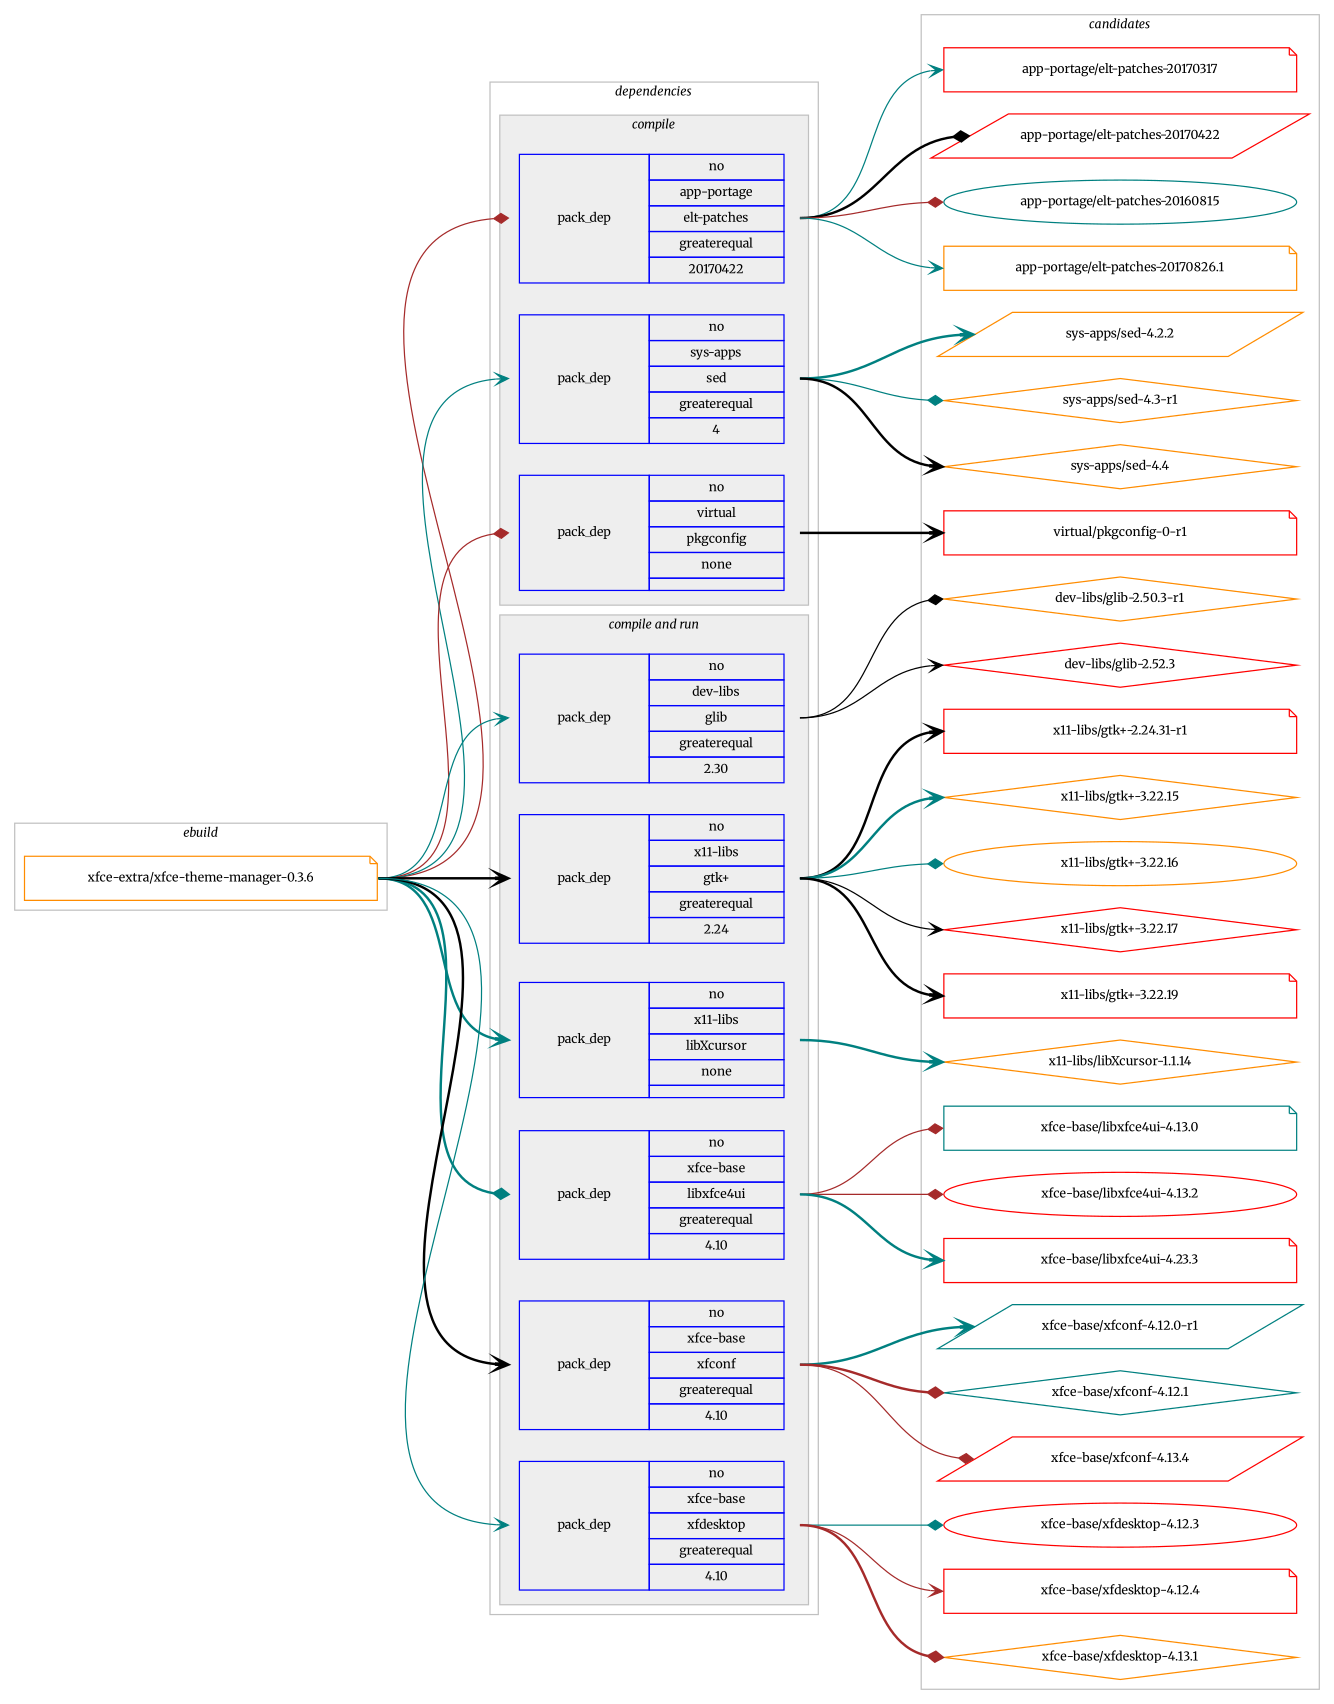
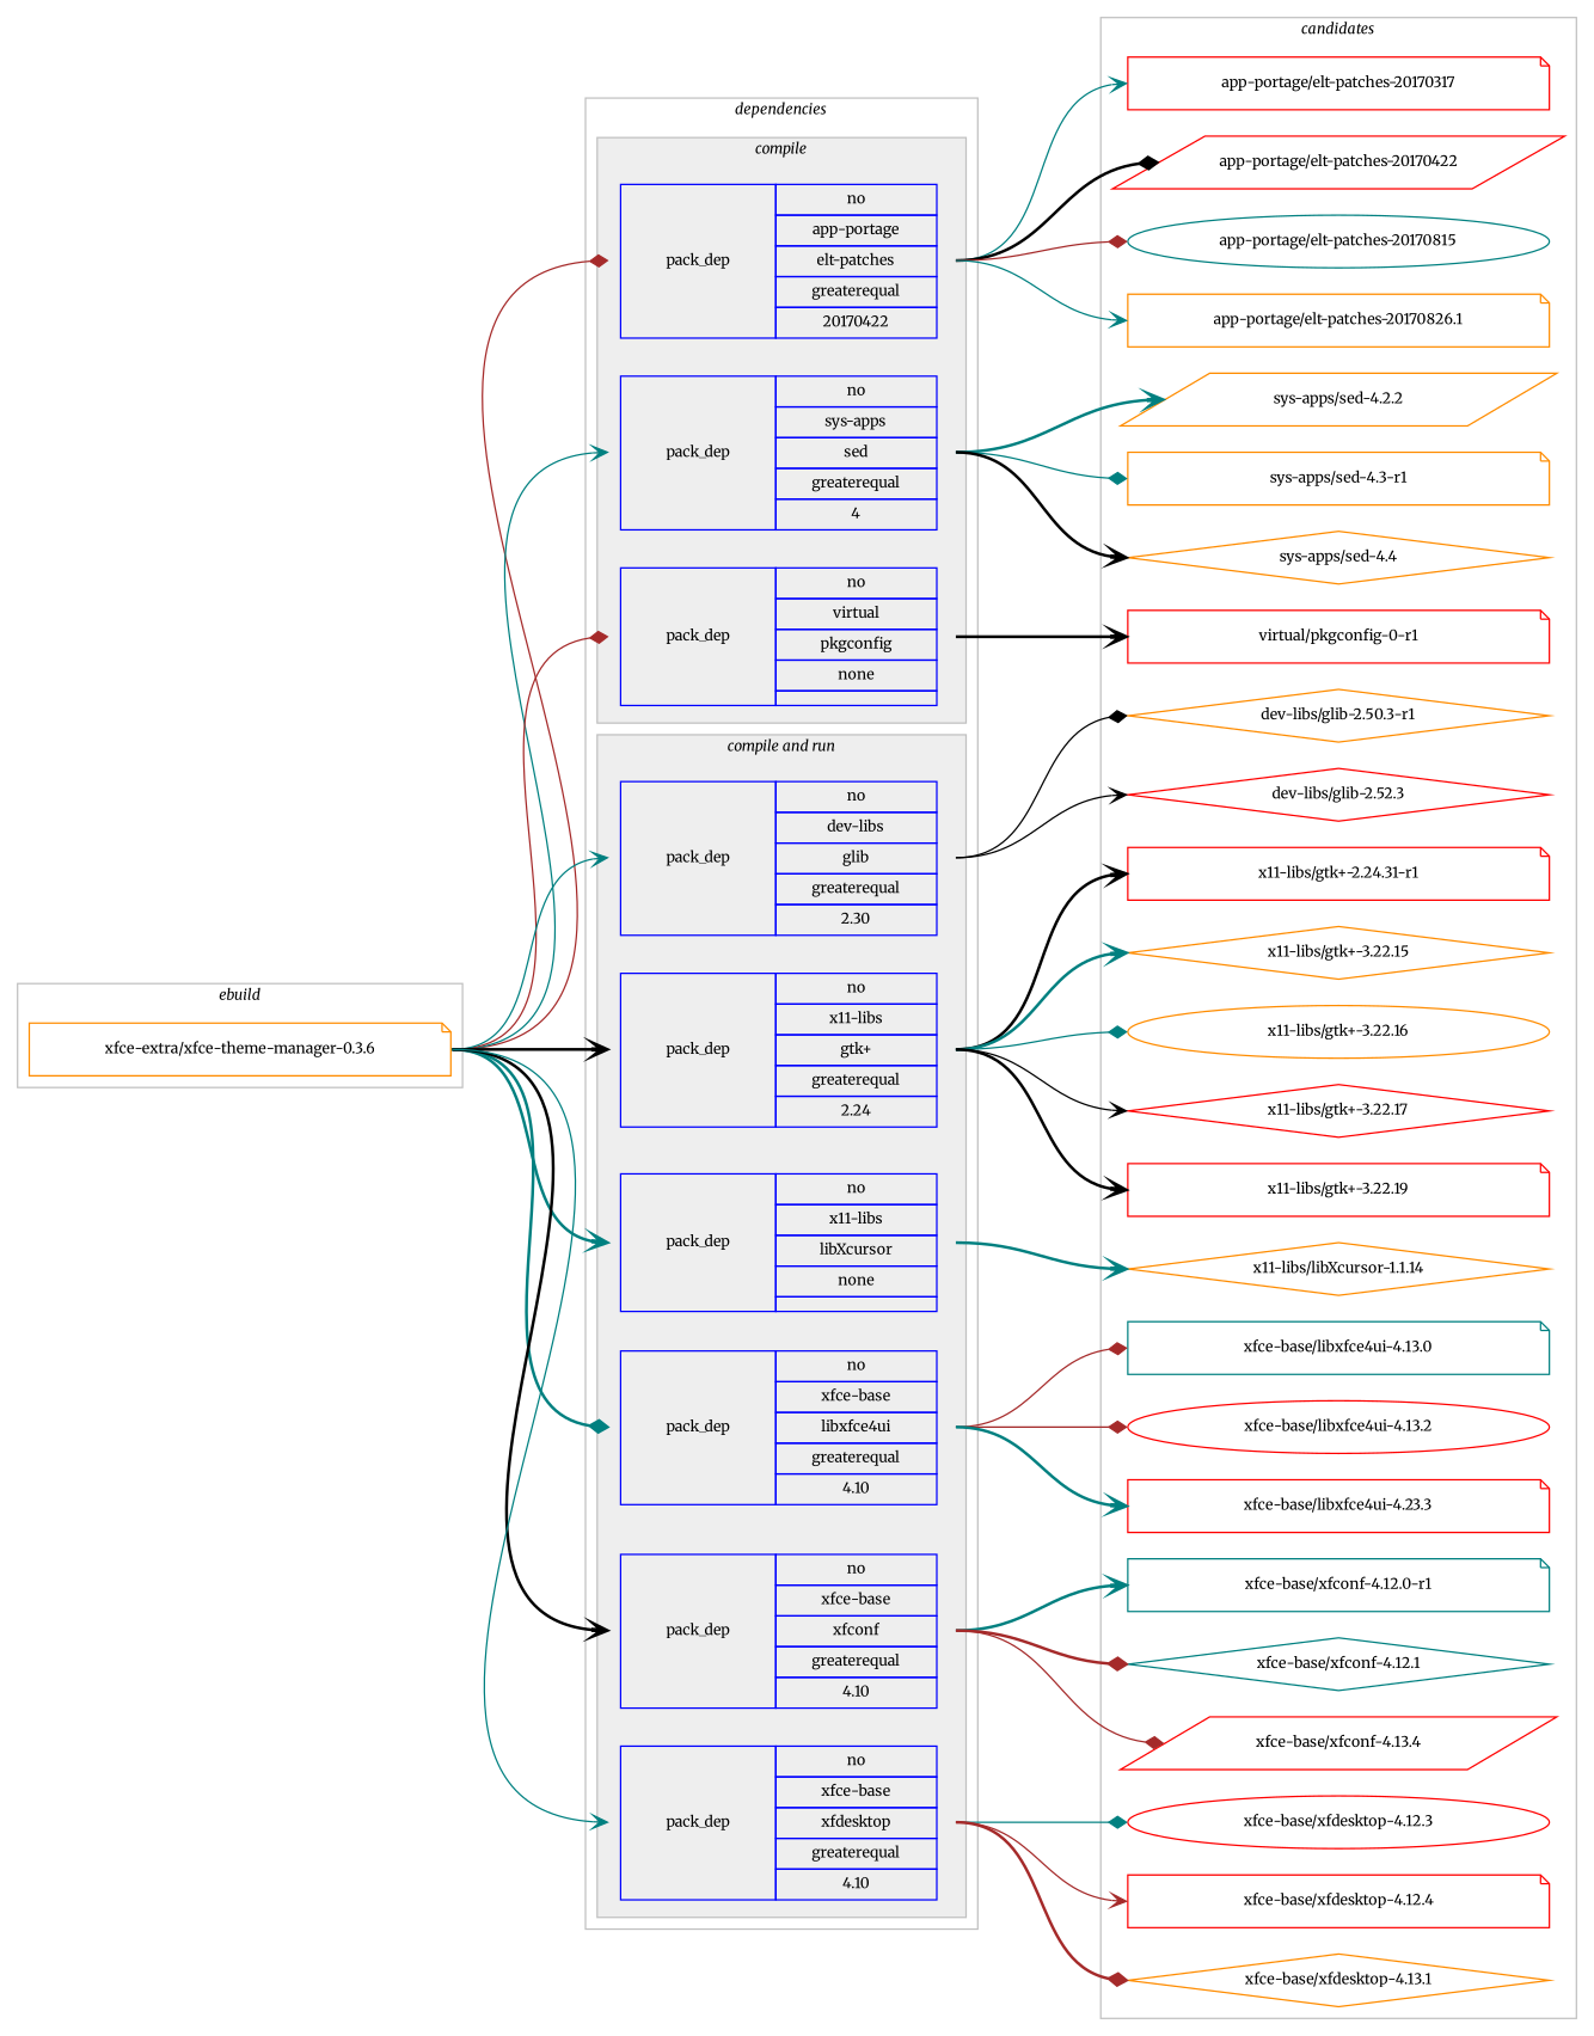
  digraph {
    compound=true
    concentrate=true
    fontname=Merriweather
    fontsize=10
    newrank=true
    rankdir=LR
    ranksep=1.5
    node [color=red fontname=Merriweather fontsize=10 shape=note]
    edge [arrowhead=vee color=teal fontname=Merriweather headport=w style=solid tailport=e weight=100]
    n1 [color=darkorange label="xfce-extra/xfce-theme-manager-0.3.6" width=4]
    n2 [color=blue label=<<TABLE BORDER="0" CELLBORDER="1" CELLSPACING="0" CELLPADDING="4" WIDTH="220"><TR><TD ROWSPAN="6" CELLPADDING="30">pack_dep</TD></TR><TR><TD WIDTH="110">no</TD></TR><TR><TD>app-portage</TD></TR><TR><TD>elt-patches</TD></TR><TR><TD>greaterequal</TD></TR><TR><TD>20170422</TD></TR></TABLE>> shape=none]
    n3 [color=blue label=<<TABLE BORDER="0" CELLBORDER="1" CELLSPACING="0" CELLPADDING="4" WIDTH="220"><TR><TD ROWSPAN="6" CELLPADDING="30">pack_dep</TD></TR><TR><TD WIDTH="110">no</TD></TR><TR><TD>sys-apps</TD></TR><TR><TD>sed</TD></TR><TR><TD>greaterequal</TD></TR><TR><TD>4</TD></TR></TABLE>> shape=none]
    n4 [color=blue label=<<TABLE BORDER="0" CELLBORDER="1" CELLSPACING="0" CELLPADDING="4" WIDTH="220"><TR><TD ROWSPAN="6" CELLPADDING="30">pack_dep</TD></TR><TR><TD WIDTH="110">no</TD></TR><TR><TD>virtual</TD></TR><TR><TD>pkgconfig</TD></TR><TR><TD>none</TD></TR><TR><TD></TD></TR></TABLE>> shape=none]
    n5 [color=blue label=<<TABLE BORDER="0" CELLBORDER="1" CELLSPACING="0" CELLPADDING="4" WIDTH="220"><TR><TD ROWSPAN="6" CELLPADDING="30">pack_dep</TD></TR><TR><TD WIDTH="110">no</TD></TR><TR><TD>dev-libs</TD></TR><TR><TD>glib</TD></TR><TR><TD>greaterequal</TD></TR><TR><TD>2.30</TD></TR></TABLE>> shape=none]
    n6 [color=blue label=<<TABLE BORDER="0" CELLBORDER="1" CELLSPACING="0" CELLPADDING="4" WIDTH="220"><TR><TD ROWSPAN="6" CELLPADDING="30">pack_dep</TD></TR><TR><TD WIDTH="110">no</TD></TR><TR><TD>x11-libs</TD></TR><TR><TD>gtk+</TD></TR><TR><TD>greaterequal</TD></TR><TR><TD>2.24</TD></TR></TABLE>> shape=none]
    n7 [color=blue label=<<TABLE BORDER="0" CELLBORDER="1" CELLSPACING="0" CELLPADDING="4" WIDTH="220"><TR><TD ROWSPAN="6" CELLPADDING="30">pack_dep</TD></TR><TR><TD WIDTH="110">no</TD></TR><TR><TD>x11-libs</TD></TR><TR><TD>libXcursor</TD></TR><TR><TD>none</TD></TR><TR><TD></TD></TR></TABLE>> shape=none]
    n8 [color=blue label=<<TABLE BORDER="0" CELLBORDER="1" CELLSPACING="0" CELLPADDING="4" WIDTH="220"><TR><TD ROWSPAN="6" CELLPADDING="30">pack_dep</TD></TR><TR><TD WIDTH="110">no</TD></TR><TR><TD>xfce-base</TD></TR><TR><TD>libxfce4ui</TD></TR><TR><TD>greaterequal</TD></TR><TR><TD>4.10</TD></TR></TABLE>> shape=none]
    n9 [color=blue label=<<TABLE BORDER="0" CELLBORDER="1" CELLSPACING="0" CELLPADDING="4" WIDTH="220"><TR><TD ROWSPAN="6" CELLPADDING="30">pack_dep</TD></TR><TR><TD WIDTH="110">no</TD></TR><TR><TD>xfce-base</TD></TR><TR><TD>xfconf</TD></TR><TR><TD>greaterequal</TD></TR><TR><TD>4.10</TD></TR></TABLE>> shape=none]
    n10 [color=blue label=<<TABLE BORDER="0" CELLBORDER="1" CELLSPACING="0" CELLPADDING="4" WIDTH="220"><TR><TD ROWSPAN="6" CELLPADDING="30">pack_dep</TD></TR><TR><TD WIDTH="110">no</TD></TR><TR><TD>xfce-base</TD></TR><TR><TD>xfdesktop</TD></TR><TR><TD>greaterequal</TD></TR><TR><TD>4.10</TD></TR></TABLE>> shape=none]
    n11 [label="app-portage/elt-patches-20170317" width=4]
    n12 [label="app-portage/elt-patches-20170422" shape=parallelogram width=4]
-   n13 [color=teal label="app-portage/elt-patches-20160815" shape=ellipse width=4]
+   n13 [color=teal label="app-portage/elt-patches-20170815" shape=ellipse width=4]
    n14 [color=darkorange label="app-portage/elt-patches-20170826.1" width=4]
    n15 [color=darkorange label="sys-apps/sed-4.2.2" shape=parallelogram width=4]
-   n16 [color=darkorange label="sys-apps/sed-4.3-r1" shape=diamond width=4]
+   n16 [color=darkorange label="sys-apps/sed-4.3-r1" width=4]
    n17 [color=darkorange label="sys-apps/sed-4.4" shape=diamond width=4]
    n18 [label="virtual/pkgconfig-0-r1" width=4]
    n19 [color=darkorange label="dev-libs/glib-2.50.3-r1" shape=diamond width=4]
    n20 [label="dev-libs/glib-2.52.3" shape=diamond width=4]
    n21 [label="x11-libs/gtk+-2.24.31-r1" width=4]
    n22 [color=darkorange label="x11-libs/gtk+-3.22.15" shape=diamond width=4]
    n23 [color=darkorange label="x11-libs/gtk+-3.22.16" shape=ellipse width=4]
    n24 [label="x11-libs/gtk+-3.22.17" shape=diamond width=4]
    n25 [label="x11-libs/gtk+-3.22.19" width=4]
    n26 [color=darkorange label="x11-libs/libXcursor-1.1.14" shape=diamond width=4]
    n27 [color=teal label="xfce-base/libxfce4ui-4.13.0" width=4]
    n28 [label="xfce-base/libxfce4ui-4.13.2" shape=ellipse width=4]
    n29 [label="xfce-base/libxfce4ui-4.23.3" width=4]
-   n30 [color=teal label="xfce-base/xfconf-4.12.0-r1" shape=parallelogram width=4]
+   n30 [color=teal label="xfce-base/xfconf-4.12.0-r1" width=4]
    n31 [color=teal label="xfce-base/xfconf-4.12.1" shape=diamond width=4]
    n32 [label="xfce-base/xfconf-4.13.4" shape=parallelogram width=4]
    n33 [label="xfce-base/xfdesktop-4.12.3" shape=ellipse width=4]
    n34 [label="xfce-base/xfdesktop-4.12.4" width=4]
    n35 [color=darkorange label="xfce-base/xfdesktop-4.13.1" shape=diamond width=4]
    subgraph cluster_1 {
      color=gray
      label=<<i>ebuild</i>>
      rank=same
      n1
    }
    subgraph cluster_2 {
      color=gray
      label=<<i>dependencies</i>>
      subgraph cluster_3 {
        color=gray
        fillcolor="#eeeeee"
        label=<<i>compile</i>>
        style=filled
        subgraph sub_4 {
          color=gray
          fillcolor="#eeeeee"
          label=<<i>compile</i>>
          style=filled
          n2
        }
        subgraph sub_5 {
          color=gray
          fillcolor="#eeeeee"
          label=<<i>compile</i>>
          style=filled
          n3
        }
        subgraph sub_6 {
          color=gray
          fillcolor="#eeeeee"
          label=<<i>compile</i>>
          style=filled
          n4
        }
      }
      subgraph cluster_7 {
        color=gray
        fillcolor="#eeeeee"
        label=<<i>run</i>>
        style=filled
      }
      subgraph cluster_8 {
        color=gray
        fillcolor="#eeeeee"
        label=<<i>compile and run</i>>
        style=filled
        subgraph sub_9 {
          color=gray
          fillcolor="#eeeeee"
          label=<<i>compile and run</i>>
          style=filled
          n5
        }
        subgraph sub_10 {
          color=gray
          fillcolor="#eeeeee"
          label=<<i>compile and run</i>>
          style=filled
          n6
        }
        subgraph sub_11 {
          color=gray
          fillcolor="#eeeeee"
          label=<<i>compile and run</i>>
          style=filled
          n7
        }
        subgraph sub_12 {
          color=gray
          fillcolor="#eeeeee"
          label=<<i>compile and run</i>>
          style=filled
          n8
        }
        subgraph sub_13 {
          color=gray
          fillcolor="#eeeeee"
          label=<<i>compile and run</i>>
          style=filled
          n9
        }
        subgraph sub_14 {
          color=gray
          fillcolor="#eeeeee"
          label=<<i>compile and run</i>>
          style=filled
          n10
        }
      }
    }
    subgraph cluster_15 {
      color=gray
      label=<<i>candidates</i>>
      rank=same
      subgraph sub_16 {
        color=black
        label=<<i>candidates</i>>
        nodesep=1
        rank=same
        n11
        n12
        n13
        n14
      }
      subgraph sub_17 {
        color=black
        label=<<i>candidates</i>>
        nodesep=1
        rank=same
        n15
        n16
        n17
      }
      subgraph sub_18 {
        color=black
        label=<<i>candidates</i>>
        nodesep=1
        rank=same
        n18
      }
      subgraph sub_19 {
        color=black
        label=<<i>candidates</i>>
        nodesep=1
        rank=same
        n19
        n20
      }
      subgraph sub_20 {
        color=black
        label=<<i>candidates</i>>
        nodesep=1
        rank=same
        n21
        n22
        n23
        n24
        n25
      }
      subgraph sub_21 {
        color=black
        label=<<i>candidates</i>>
        nodesep=1
        rank=same
        n26
      }
      subgraph sub_22 {
        color=black
        label=<<i>candidates</i>>
        nodesep=1
        rank=same
        n27
        n28
        n29
      }
      subgraph sub_23 {
        color=black
        label=<<i>candidates</i>>
        nodesep=1
        rank=same
        n30
        n31
        n32
      }
      subgraph sub_24 {
        color=black
        label=<<i>candidates</i>>
        nodesep=1
        rank=same
        n33
        n34
        n35
      }
    }
    n1 -> n2 [arrowhead=diamond color=brown weight=20]
    n1 -> n3 [weight=20]
    n1 -> n4 [arrowhead=diamond color=brown weight=20]
    n1 -> n5 [weight=20]
    n1 -> n6 [color=black style=bold weight=20]
    n1 -> n7 [style=bold weight=20]
    n1 -> n8 [arrowhead=diamond style=bold weight=20]
    n1 -> n9 [color=black style=bold weight=20]
    n1 -> n10 [weight=20]
    n2 -> n11
    n2 -> n12 [arrowhead=diamond color=black style=bold]
    n2 -> n13 [arrowhead=diamond color=brown]
    n2 -> n14
    n3 -> n15 [style=bold]
    n3 -> n16 [arrowhead=diamond]
    n3 -> n17 [color=black style=bold]
    n4 -> n18 [color=black style=bold]
    n5 -> n19 [arrowhead=diamond color=black]
    n5 -> n20 [color=black]
    n6 -> n21 [color=black style=bold]
    n6 -> n22 [style=bold]
    n6 -> n23 [arrowhead=diamond]
    n6 -> n24 [color=black]
    n6 -> n25 [color=black style=bold]
    n7 -> n26 [style=bold]
    n8 -> n27 [arrowhead=diamond color=brown]
    n8 -> n28 [arrowhead=diamond color=brown]
    n8 -> n29 [style=bold]
    n9 -> n30 [style=bold]
    n9 -> n31 [arrowhead=diamond color=brown style=bold]
    n9 -> n32 [arrowhead=diamond color=brown]
    n10 -> n33 [arrowhead=diamond]
    n10 -> n34 [color=brown]
    n10 -> n35 [arrowhead=diamond color=brown style=bold]
  }
